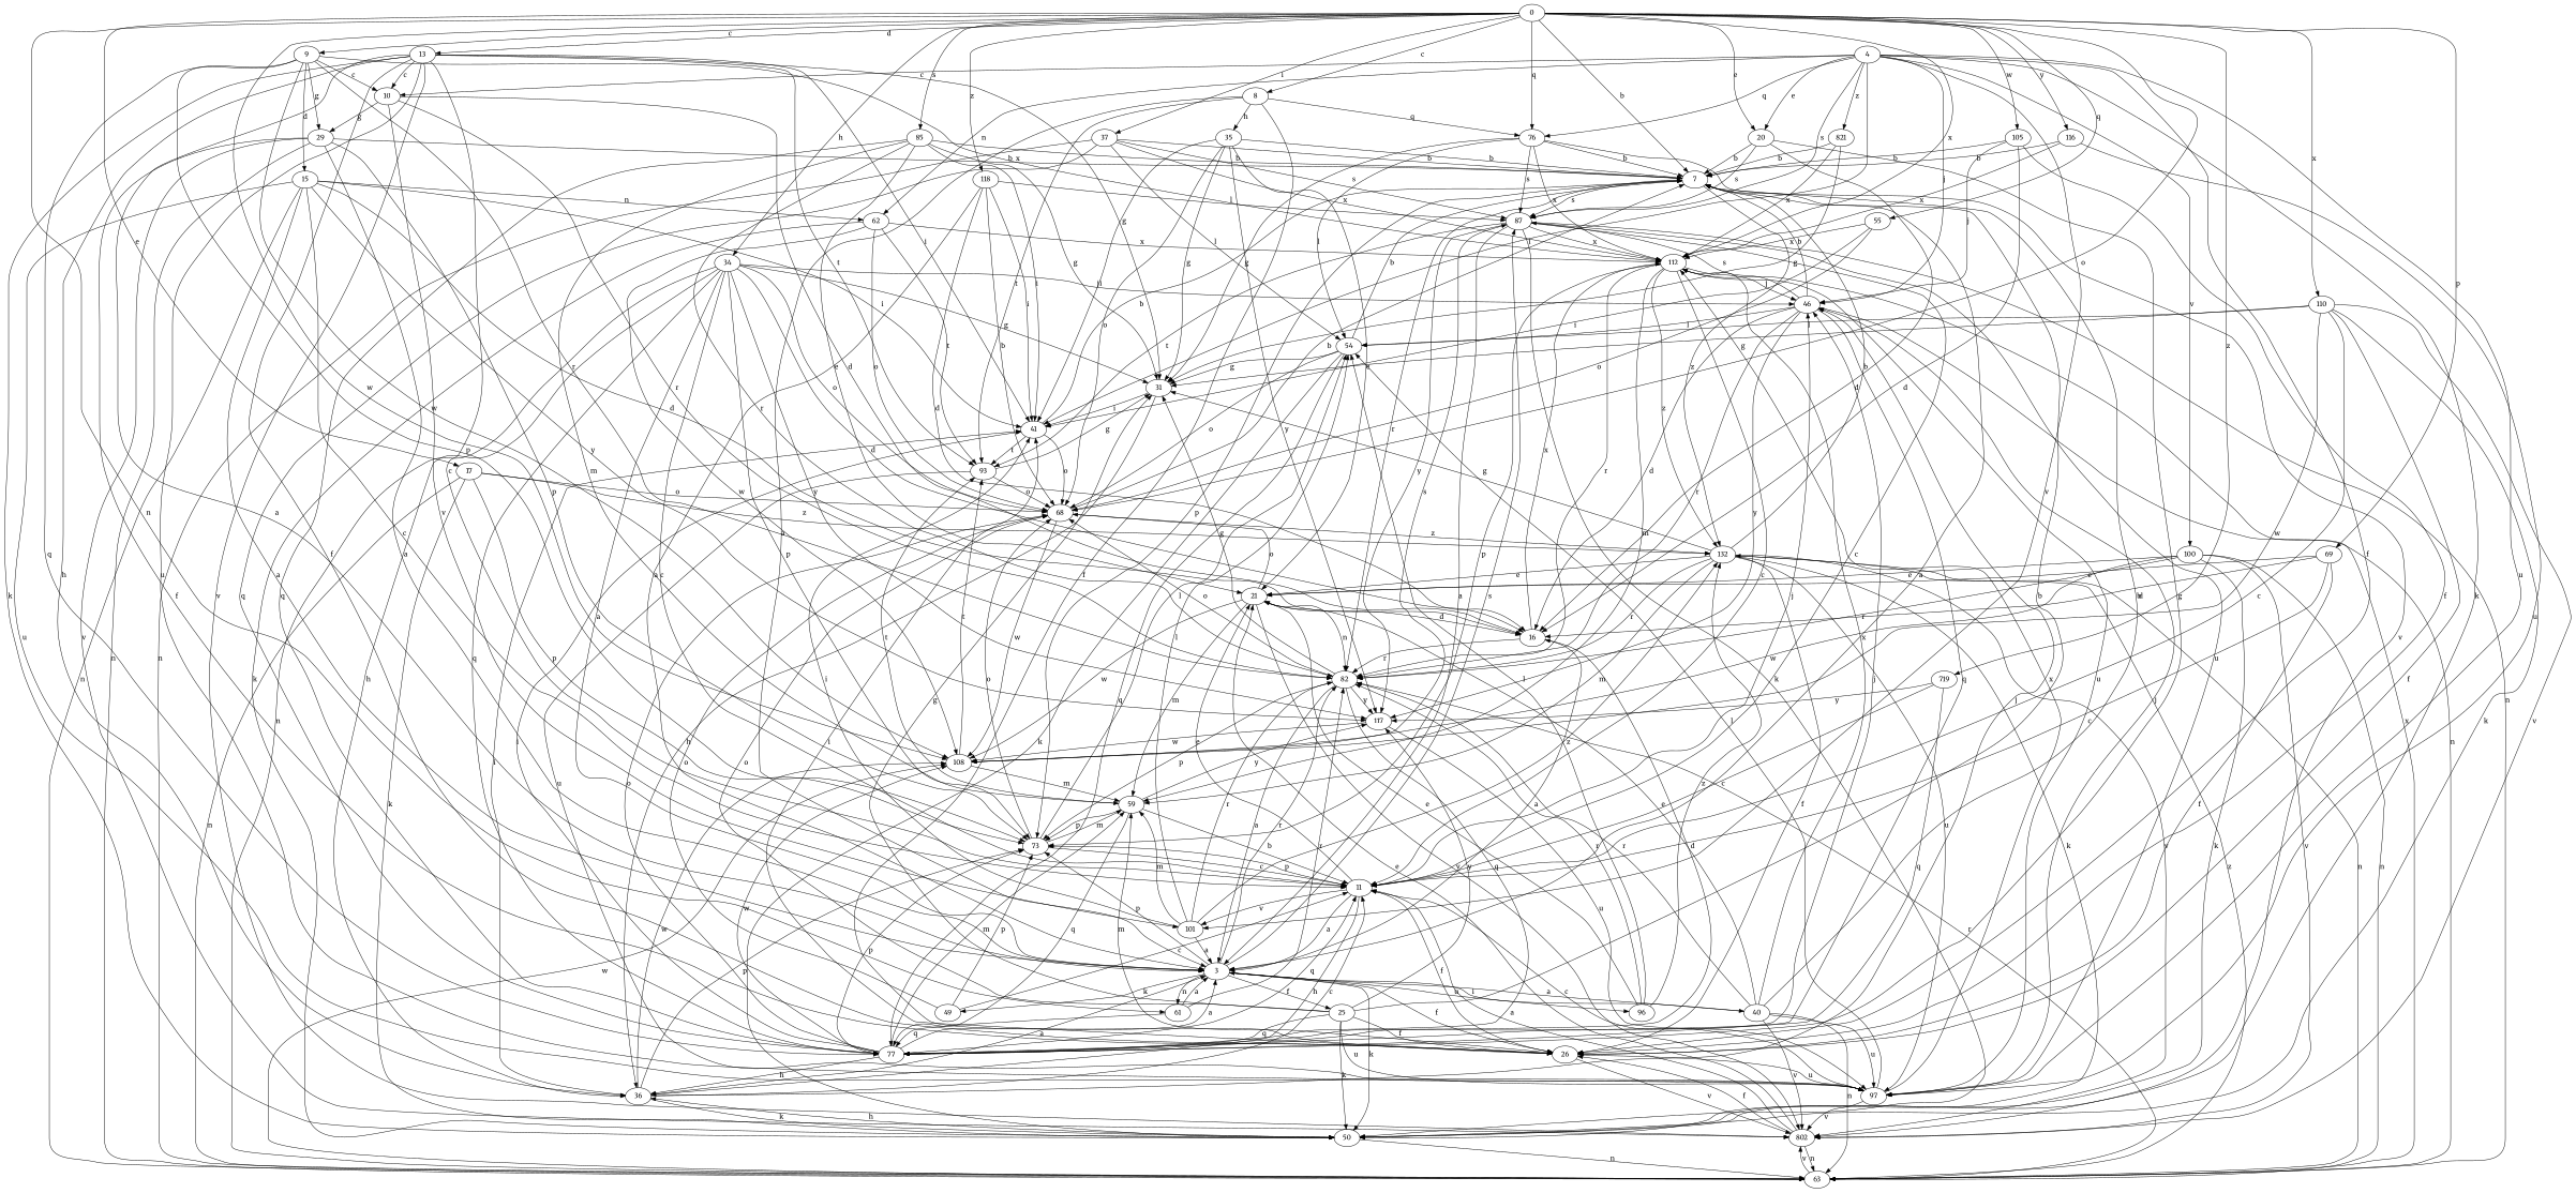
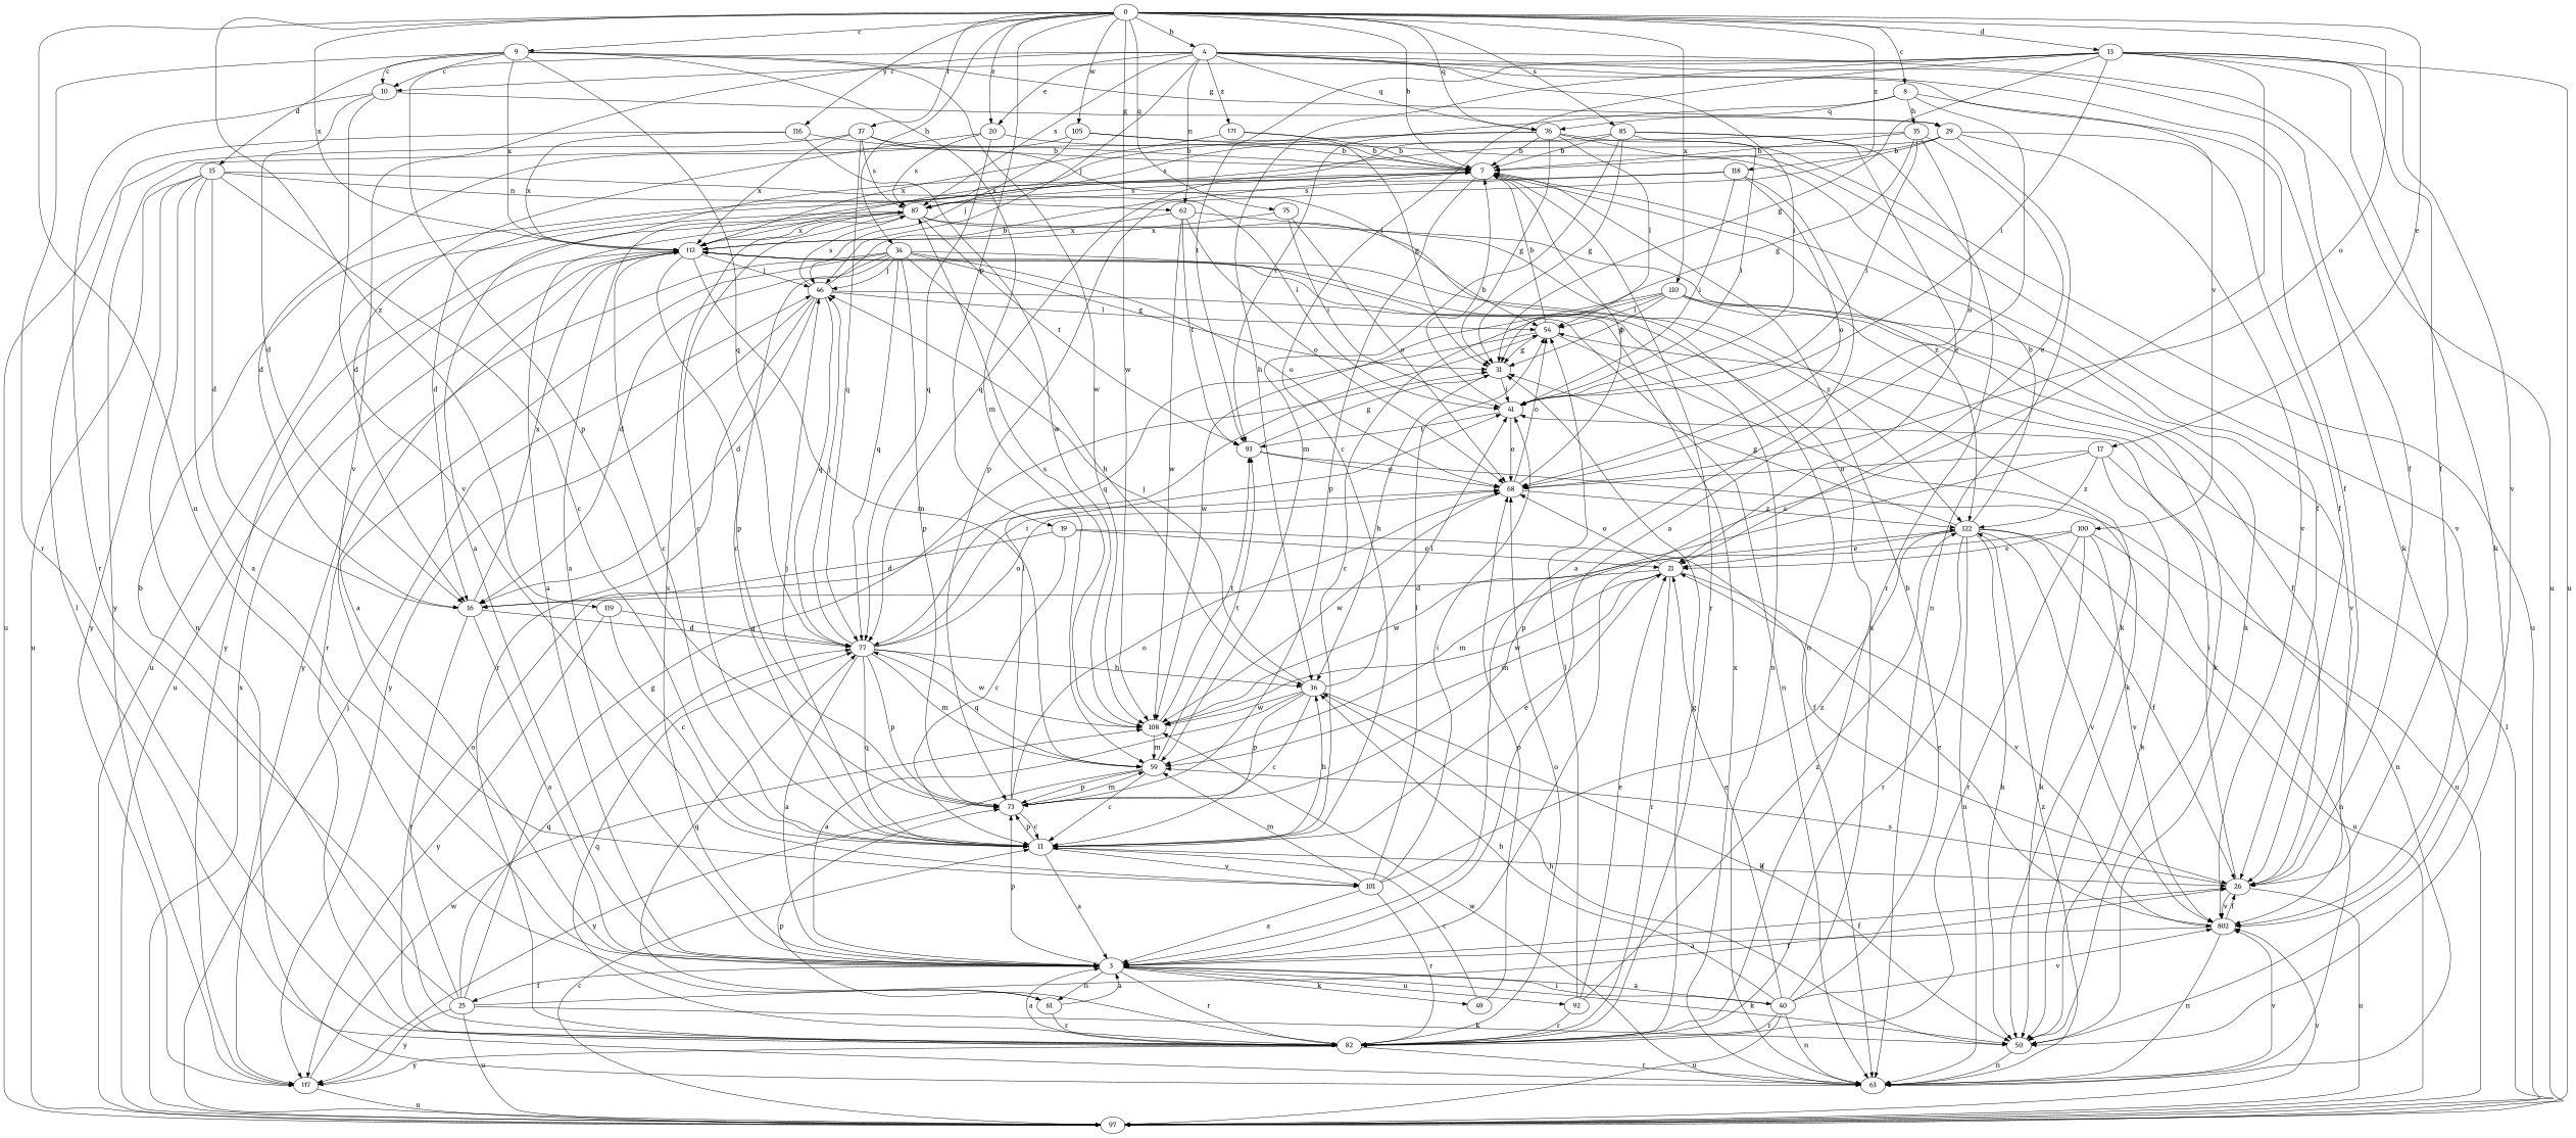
  strict digraph {
    fontname=Merriweather
    node [fontname=Merriweather]
    edge [fontname=Merriweather]
    0
    4
    7
    8
    9
    13
    17
    20
    34
    37
    61
    68
-   69
-   75 [label=55]
+   69 [label=19]
+   75
    76
    85
    105
    108
    110
    112
    116
    118
-   119 [label=719]
+   119
    26
    50
    87
    10
    41
    46
    62
    97
    100
    101
-   121 [label=821]
+   121
    3
    73
    82
-   122 [label=132]
+   122
    35
    93
    15
    29
    59
    77
    11
    36
    31
    n48 [label=802]
    63
    16
    117
    54
    21
    25
    40
    49
-   96
+   96 [label=92]
+   0 -> 4 [label=b]
    0 -> 7 [label=b]
    0 -> 8 [label=c]
    0 -> 9 [label=c]
    0 -> 13 [label=d]
    0 -> 17 [label=e]
    0 -> 20 [label=e]
    0 -> 34 [label=h]
    0 -> 37 [label=i]
    0 -> 61 [label=n]
    0 -> 68 [label=o]
    0 -> 69 [label=p]
    0 -> 75 [label=q]
    0 -> 76 [label=q]
    0 -> 85 [label=s]
    0 -> 105 [label=w]
    0 -> 108 [label=w]
    0 -> 110 [label=x]
    0 -> 112 [label=x]
    0 -> 116 [label=y]
    0 -> 118 [label=z]
    0 -> 119 [label=z]
    4 -> 20 [label=e]
    4 -> 76 [label=q]
    4 -> 26 [label=f]
    4 -> 50 [label=k]
    4 -> 87 [label=s]
    4 -> 10 [label=c]
    4 -> 41 [label=i]
    4 -> 46 [label=j]
    4 -> 62 [label=n]
    4 -> 97 [label=u]
    4 -> 100 [label=v]
    4 -> 101 [label=v]
    4 -> 121 [label=z]
    7 -> 87 [label=s]
    7 -> 3 [label=a]
    7 -> 73 [label=p]
    7 -> 82 [label=r]
    7 -> 122 [label=z]
    8 -> 76 [label=q]
    8 -> 26 [label=f]
    8 -> 3 [label=a]
    8 -> 35 [label=h]
    8 -> 93 [label=t]
    9 -> 108 [label=w]
    9 -> 112 [label=x]
    9 -> 10 [label=c]
    9 -> 73 [label=p]
    9 -> 82 [label=r]
    9 -> 15 [label=d]
    9 -> 29 [label=g]
+   9 -> 59 [label=m]
    9 -> 77 [label=q]
    13 -> 26 [label=f]
    13 -> 50 [label=k]
    13 -> 10 [label=c]
    13 -> 41 [label=i]
    13 -> 97 [label=u]
    13 -> 3 [label=a]
    13 -> 93 [label=t]
    13 -> 11 [label=c]
    13 -> 36 [label=h]
    13 -> 31 [label=g]
    13 -> n48 [label=v]
    17 -> 68 [label=o]
    17 -> 50 [label=k]
    17 -> 73 [label=p]
    17 -> 122 [label=z]
    17 -> 63 [label=n]
    20 -> 7 [label=b]
    20 -> 87 [label=s]
-   20 -> 77 [label=g]
+   20 -> 77 [label=q]
    20 -> 16 [label=d]
    34 -> 68 [label=o]
    34 -> 46 [label=j]
    34 -> 3 [label=a]
    34 -> 73 [label=p]
    34 -> 77 [label=q]
    34 -> 11 [label=c]
    34 -> 36 [label=h]
    34 -> 31 [label=g]
    34 -> 63 [label=n]
    34 -> 16 [label=d]
    34 -> 117 [label=y]
    37 -> 7 [label=b]
    37 -> 112 [label=x]
    37 -> 87 [label=s]
    37 -> 77 [label=q]
-   37 -> 63 [label=n]
+   37 -> 63 [label=l]
    37 -> 54 [label=l]
    61 -> 3 [label=a]
    61 -> 82 [label=r]
    61 -> 77 [label=q]
    68 -> 7 [label=b]
    68 -> 108 [label=w]
    68 -> 122 [label=z]
    69 -> 26 [label=f]
    69 -> 11 [label=c]
    69 -> 16 [label=d]
    69 -> 21 [label=e]
    75 -> 68 [label=o]
    75 -> 112 [label=x]
    75 -> 41 [label=i]
    76 -> 7 [label=b]
    76 -> 112 [label=x]
    76 -> 87 [label=s]
+   76 -> 97 [label=u]
    76 -> 31 [label=g]
    76 -> n48 [label=v]
    76 -> 54 [label=l]
    85 -> 7 [label=b]
    85 -> 41 [label=i]
    85 -> 82 [label=r]
    85 -> 59 [label=m]
    85 -> 77 [label=q]
    85 -> 31 [label=g]
    85 -> 21 [label=e]
    105 -> 7 [label=b]
    105 -> 26 [label=f]
    105 -> 46 [label=j]
    105 -> 16 [label=d]
    108 -> 87 [label=s]
    108 -> 93 [label=t]
    108 -> 59 [label=m]
    110 -> 108 [label=w]
    110 -> 26 [label=f]
    110 -> 50 [label=k]
    110 -> 11 [label=c]
    110 -> 31 [label=g]
    110 -> n48 [label=v]
    110 -> 54 [label=l]
    112 -> 46 [label=j]
    112 -> 97 [label=u]
    112 -> 73 [label=p]
    112 -> 82 [label=r]
    112 -> 122 [label=z]
    112 -> 59 [label=m]
    112 -> 11 [label=c]
    116 -> 7 [label=b]
+   116 -> 108 [label=w]
    116 -> 112 [label=x]
    116 -> 97 [label=u]
-   118 -> 68 [label=b]
-   118 -> 87 [label=l]
+   118 -> 68 [label=o]
+   118 -> 87 [label=s]
    118 -> 41 [label=i]
    118 -> 3 [label=a]
    118 -> 16 [label=d]
    119 -> 77 [label=q]
    119 -> 11 [label=c]
    119 -> 117 [label=y]
    26 -> 41 [label=i]
    26 -> 97 [label=u]
-   26 -> 59 [label=m]
+   26 -> 59 [label=s]
    26 -> n48 [label=v]
    50 -> 36 [label=h]
    50 -> 63 [label=n]
    87 -> 112 [label=x]
    87 -> 50 [label=k]
    87 -> 97 [label=u]
    87 -> 3 [label=a]
    87 -> 93 [label=t]
    87 -> 11 [label=c]
    87 -> 63 [label=n]
    87 -> 117 [label=y]
    10 -> 101 [label=v]
    10 -> 82 [label=r]
    10 -> 29 [label=g]
    10 -> 16 [label=d]
    41 -> 7 [label=b]
    41 -> 68 [label=o]
    41 -> 93 [label=t]
    46 -> 7 [label=b]
    46 -> 87 [label=s]
    46 -> 82 [label=r]
    46 -> 77 [label=q]
    46 -> 63 [label=n]
    46 -> 16 [label=d]
    46 -> 117 [label=y]
    46 -> 54 [label=l]
    62 -> 68 [label=o]
    62 -> 108 [label=w]
    62 -> 112 [label=x]
    62 -> 50 [label=k]
    62 -> 93 [label=t]
    97 -> 112 [label=x]
    97 -> 46 [label=j]
    97 -> 11 [label=c]
    97 -> n48 [label=v]
    97 -> 54 [label=l]
    100 -> 108 [label=w]
    100 -> 50 [label=k]
    100 -> 82 [label=r]
    100 -> n48 [label=v]
    100 -> 63 [label=n]
    100 -> 21 [label=e]
    101 -> 41 [label=i]
    101 -> 3 [label=a]
    101 -> 82 [label=r]
    101 -> 122 [label=z]
    101 -> 59 [label=m]
    101 -> 54 [label=l]
    121 -> 7 [label=b]
    121 -> 112 [label=x]
    121 -> 31 [label=g]
    3 -> 61 [label=n]
    3 -> 26 [label=f]
    3 -> 50 [label=k]
    3 -> 87 [label=s]
    3 -> 73 [label=p]
    3 -> 82 [label=r]
    3 -> 25 [label=f]
    3 -> 40 [label=i]
    3 -> 49 [label=k]
    3 -> 96 [label=u]
    73 -> 68 [label=o]
    73 -> 59 [label=m]
    73 -> 11 [label=c]
    73 -> 54 [label=l]
    82 -> 68 [label=o]
    82 -> 3 [label=a]
    82 -> 73 [label=p]
    82 -> 77 [label=q]
    82 -> 31 [label=g]
    82 -> 117 [label=y]
    122 -> 7 [label=b]
    122 -> 26 [label=f]
    122 -> 50 [label=k]
    122 -> 97 [label=u]
    122 -> 82 [label=r]
    122 -> 59 [label=m]
    122 -> 31 [label=g]
    122 -> n48 [label=v]
    122 -> 63 [label=n]
    122 -> 21 [label=e]
    35 -> 7 [label=b]
    35 -> 68 [label=o]
    35 -> 41 [label=i]
    35 -> 31 [label=g]
    35 -> 117 [label=y]
    35 -> 21 [label=e]
    93 -> 68 [label=o]
    93 -> 97 [label=u]
    93 -> 31 [label=g]
    15 -> 41 [label=i]
    15 -> 62 [label=n]
    15 -> 97 [label=u]
    15 -> 3 [label=a]
    15 -> 11 [label=c]
    15 -> 63 [label=n]
    15 -> 16 [label=d]
    15 -> 117 [label=y]
    29 -> 7 [label=b]
    29 -> 26 [label=f]
    29 -> 3 [label=a]
    29 -> 73 [label=p]
    29 -> n48 [label=v]
    29 -> 63 [label=n]
    59 -> 73 [label=p]
    59 -> 93 [label=t]
    59 -> 77 [label=q]
-   59 -> 11 [label=b]
+   59 -> 11 [label=c]
    59 -> 117 [label=y]
    77 -> 68 [label=o]
    77 -> 108 [label=w]
    77 -> 41 [label=i]
    77 -> 46 [label=j]
    77 -> 3 [label=a]
    77 -> 73 [label=p]
    77 -> 59 [label=m]
    77 -> 11 [label=q]
    77 -> 36 [label=h]
-   77 -> 16 [label=d]
+   16 -> 77 [label=d]
    11 -> 26 [label=f]
    11 -> 46 [label=j]
    11 -> 101 [label=v]
    11 -> 3 [label=a]
    11 -> 73 [label=p]
    11 -> 36 [label=h]
    11 -> 21 [label=e]
    36 -> 108 [label=w]
    36 -> 50 [label=k]
    36 -> 41 [label=i]
    36 -> 46 [label=j]
    36 -> 3 [label=a]
    36 -> 73 [label=p]
    36 -> 11 [label=c]
    31 -> 41 [label=i]
    31 -> 36 [label=h]
    n48 -> 26 [label=f]
-   n48 -> 11 [label=a]
+   n48 -> 3 [label=a]
    n48 -> 63 [label=n]
    n48 -> 21 [label=e]
    63 -> 108 [label=w]
    63 -> 112 [label=x]
-   63 -> 82 [label=r]
+   82 -> 63 [label=r]
    63 -> 122 [label=z]
    63 -> n48 [label=v]
    16 -> 112 [label=x]
    16 -> 3 [label=a]
    16 -> 82 [label=r]
    117 -> 108 [label=w]
    117 -> 97 [label=u]
    54 -> 7 [label=b]
-   54 -> 68 [label=o]
+   68 -> 54 [label=o]
    54 -> 50 [label=k]
    54 -> 77 [label=q]
    54 -> 31 [label=g]
    21 -> 68 [label=o]
    21 -> 108 [label=w]
-   21 -> 82 [label=n]
+   21 -> 82 [label=r]
    21 -> 59 [label=m]
    21 -> n48 [label=v]
    21 -> 16 [label=d]
    25 -> 7 [label=b]
    25 -> 68 [label=o]
    25 -> 26 [label=f]
    25 -> 50 [label=k]
    25 -> 97 [label=u]
    25 -> 77 [label=q]
    25 -> 31 [label=g]
    25 -> 117 [label=y]
    40 -> 7 [label=b]
    40 -> 112 [label=x]
    40 -> 97 [label=u]
    40 -> 3 [label=a]
    40 -> 82 [label=r]
+   40 -> 36 [label=h]
    40 -> n48 [label=v]
    40 -> 63 [label=n]
    40 -> 21 [label=e]
    49 -> 68 [label=o]
-   49 -> 73 [label=p]
    49 -> 11 [label=c]
    96 -> 82 [label=r]
    96 -> 122 [label=z]
    96 -> 54 [label=l]
    96 -> 21 [label=e]
  }
